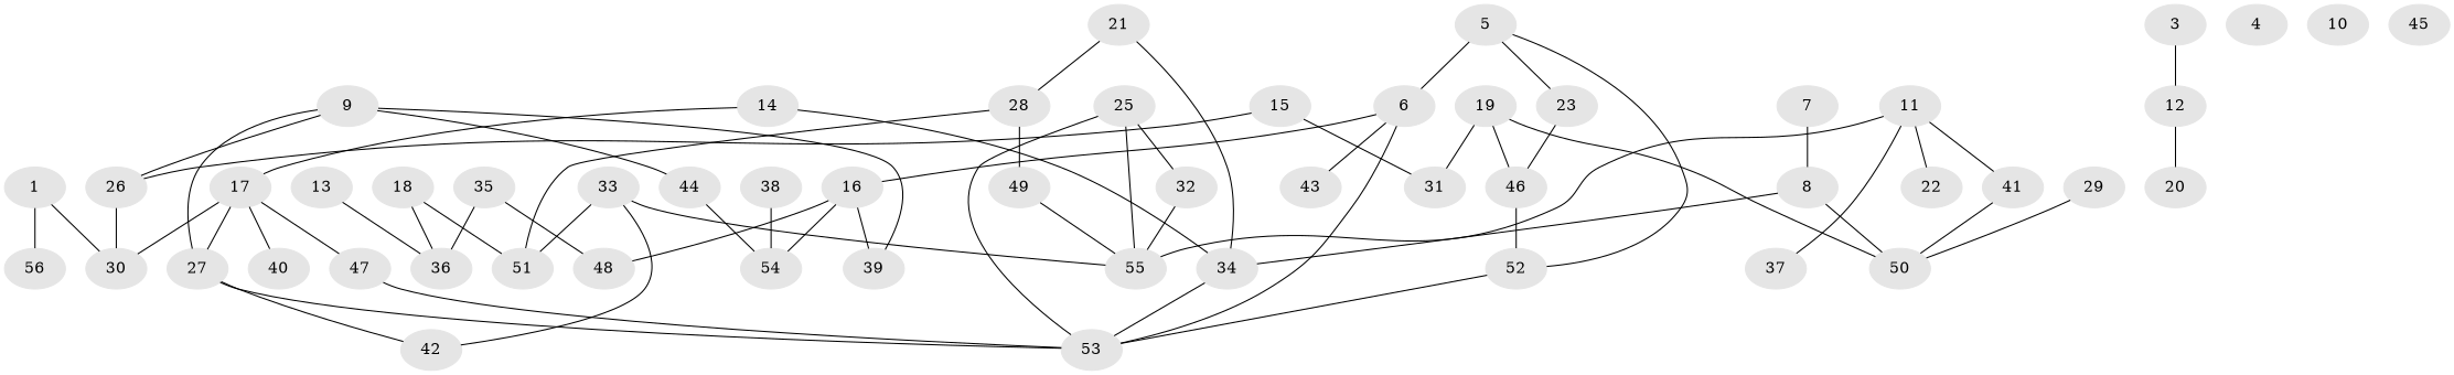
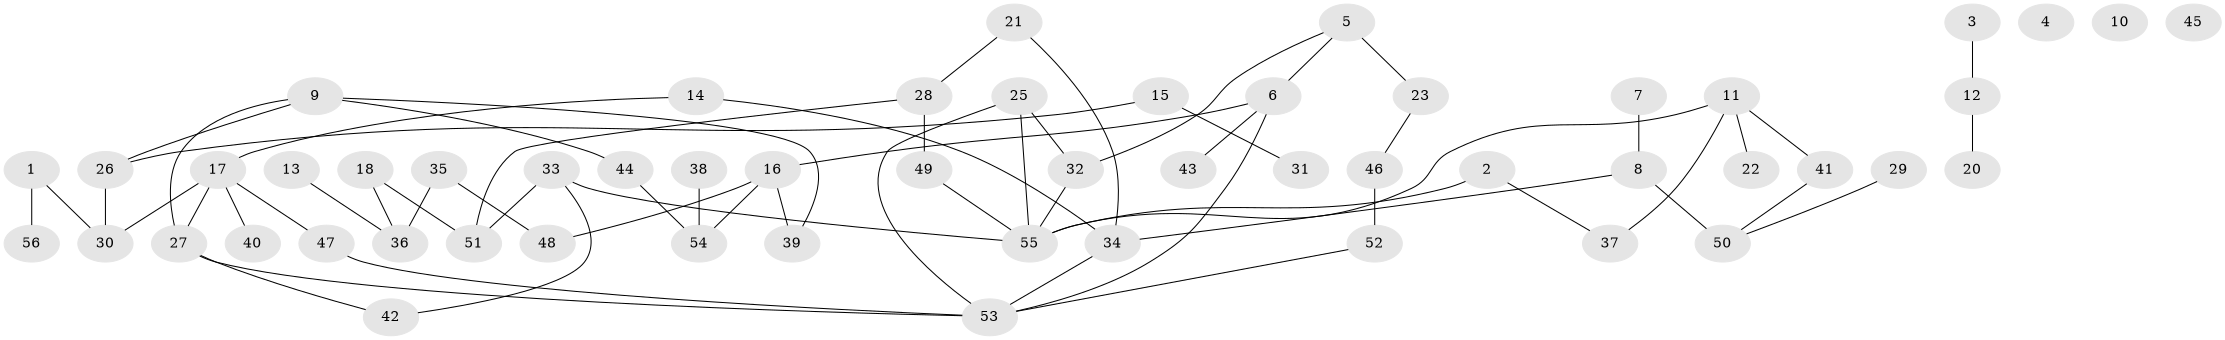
  graph {
    node [color=gray90 style=filled]
    1
    30
    56
+   2
    37
    55
    3
    12
    20
    4
    5
    6
    23
    52
    16
    43
    53
    46
    39
    48
    54
    7
    8
    34
    50
    9
    26
    27
    44
    42
    10
    11
    22
    41
    13
    36
    14
    17
    40
    47
    15
    31
    18
    51
-   19
    21
    28
    49
    25
    32
    29
    33
    35
    38
    45
    1 -- 30
    1 -- 56
+   2 -- 37
+   2 -- 55
    3 -- 12
    12 -- 20
    5 -- 6
    5 -- 23
-   5 -- 52
+   5 -- 32
    6 -- 16
    6 -- 43
    6 -- 53
    23 -- 46
    52 -- 53
    16 -- 39
    16 -- 48
    16 -- 54
    46 -- 52
    7 -- 8
    8 -- 34
    8 -- 50
    34 -- 53
    9 -- 39
    9 -- 26
    9 -- 27
    9 -- 44
    26 -- 30
    27 -- 53
    27 -- 42
    44 -- 54
    11 -- 37
    11 -- 55
    11 -- 22
    11 -- 41
    41 -- 50
    13 -- 36
    14 -- 34
    14 -- 17
    17 -- 30
    17 -- 27
    17 -- 40
    17 -- 47
    47 -- 53
    15 -- 26
    15 -- 31
    18 -- 36
    18 -- 51
-   19 -- 46
-   19 -- 50
-   19 -- 31
    21 -- 34
    21 -- 28
    28 -- 51
    28 -- 49
    49 -- 55
    25 -- 55
    25 -- 53
    25 -- 32
    32 -- 55
    29 -- 50
    33 -- 55
    33 -- 42
    33 -- 51
    35 -- 48
    35 -- 36
    38 -- 54
  }
